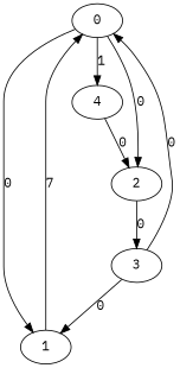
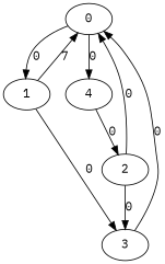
  digraph {
    fontname="IBM Plex Mono"
    node [fontname="IBM Plex Mono"]
    edge [fontname="IBM Plex Mono"]
    0
    1
    2
    4
    3
    0 -> 1 [label=0]
-   0 -> 2 [label=0]
-   0 -> 4 [label=1]
+   2 -> 0 [label=0]
+   0 -> 4 [label=0]
    1 -> 0 [label=7]
-   3 -> 1 [label=0]
+   1 -> 3 [label=0]
    2 -> 3 [label=0]
    4 -> 2 [label=0]
    3 -> 0 [label=0]
  }
